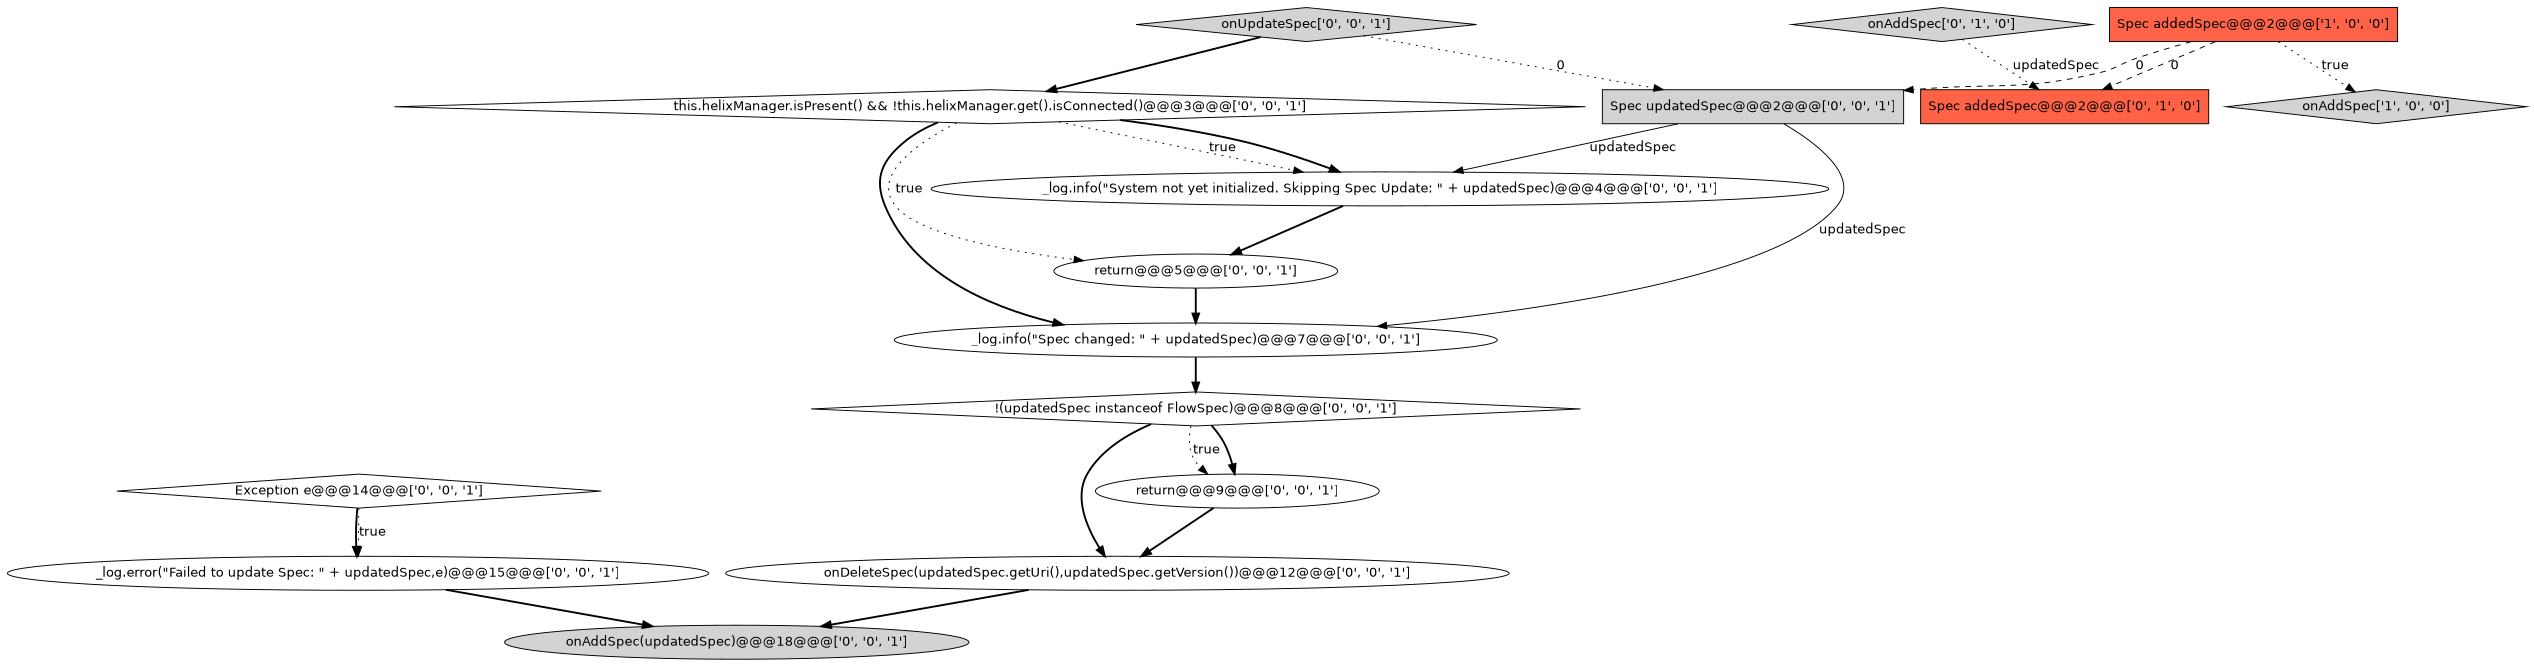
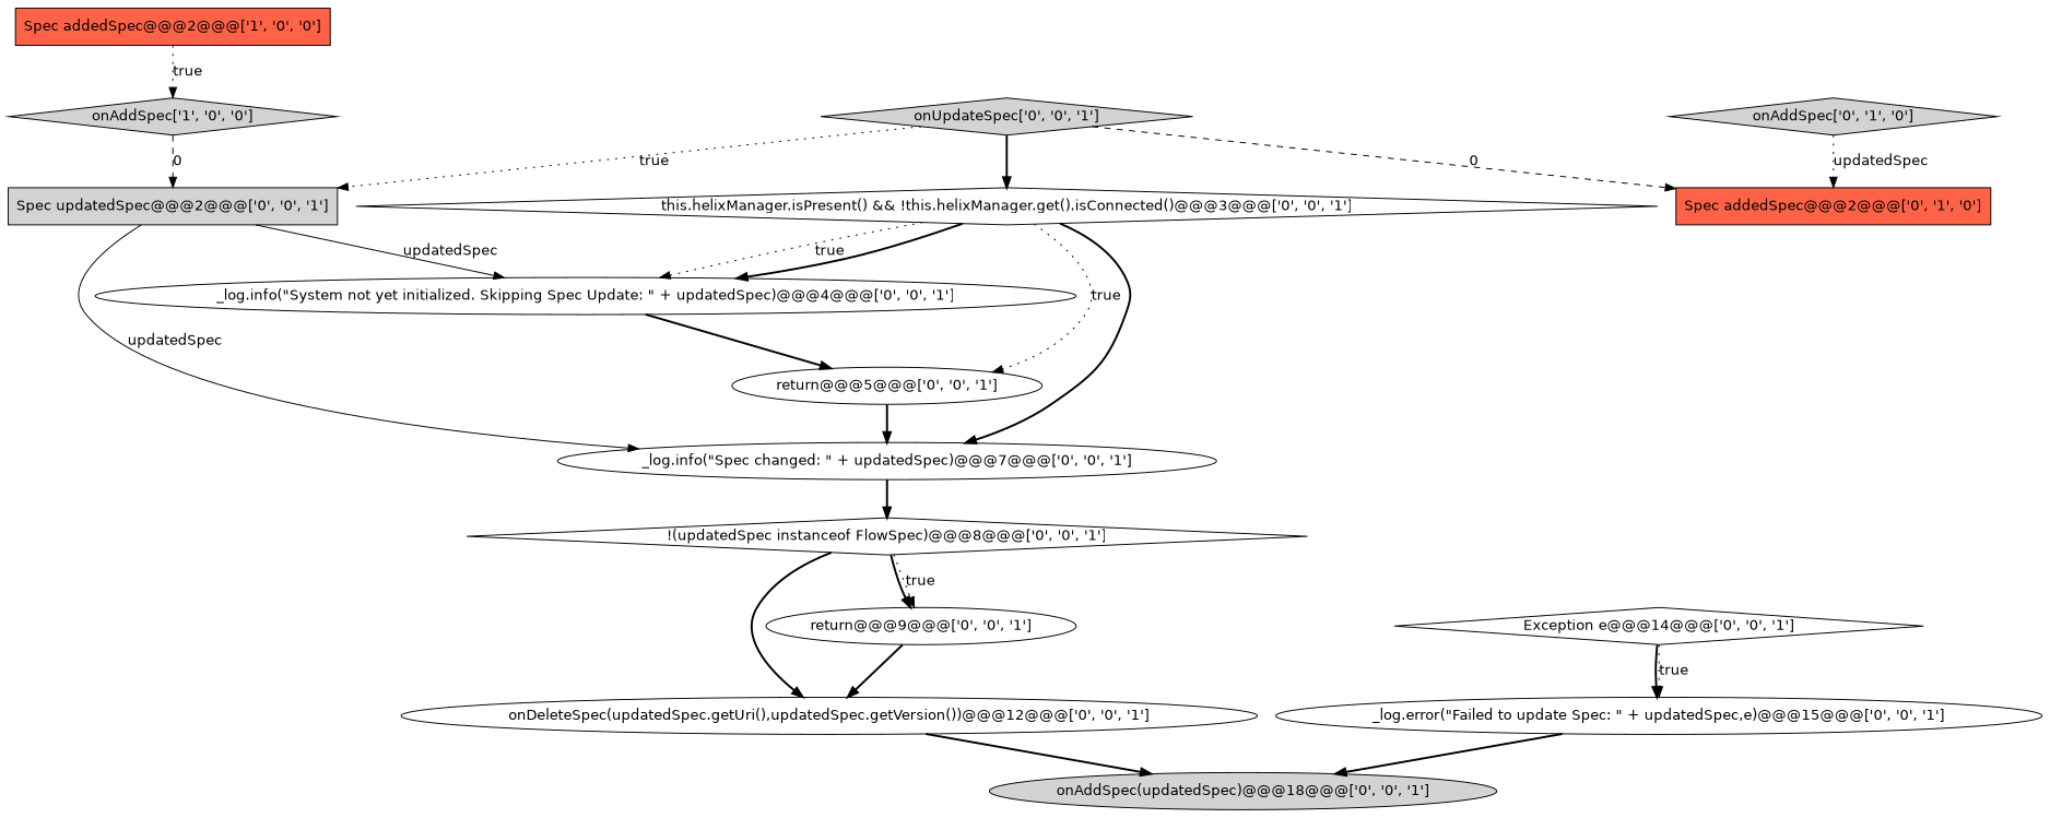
  digraph {
    fontname="DejaVu Sans"
    node [fillcolor=white fontname="DejaVu Sans" shape=ellipse style=filled]
    edge [fontname="DejaVu Sans" style=bold]
    n1 [fillcolor=lightgray label="Spec updatedSpec@@@2@@@['0', '0', '1']" shape=box]
    n2 [label="_log.info(\"Spec changed: \" + updatedSpec)@@@7@@@['0', '0', '1']"]
    n3 [label="_log.info(\"System not yet initialized. Skipping Spec Update: \" + updatedSpec)@@@4@@@['0', '0', '1']"]
    n4 [label="!(updatedSpec instanceof FlowSpec)@@@8@@@['0', '0', '1']" shape=diamond]
    n5 [fillcolor=lightgray label="onAddSpec(updatedSpec)@@@18@@@['0', '0', '1']"]
    n6 [label="return@@@5@@@['0', '0', '1']"]
    n7 [label="onDeleteSpec(updatedSpec.getUri(),updatedSpec.getVersion())@@@12@@@['0', '0', '1']"]
    n8 [label="return@@@9@@@['0', '0', '1']"]
    n9 [fillcolor=lightgray label="onUpdateSpec['0', '0', '1']" shape=diamond]
    n10 [label="this.helixManager.isPresent() && !this.helixManager.get().isConnected()@@@3@@@['0', '0', '1']" shape=diamond]
    n11 [fillcolor=tomato label="Spec addedSpec@@@2@@@['1', '0', '0']" shape=box]
    n12 [fillcolor=tomato label="Spec addedSpec@@@2@@@['0', '1', '0']" shape=box]
    n13 [fillcolor=lightgray label="onAddSpec['1', '0', '0']" shape=diamond]
    n14 [fillcolor=lightgray label="onAddSpec['0', '1', '0']" shape=diamond]
    n15 [label="_log.error(\"Failed to update Spec: \" + updatedSpec,e)@@@15@@@['0', '0', '1']"]
    n16 [label="Exception e@@@14@@@['0', '0', '1']" shape=diamond]
    n1 -> n2 [label=updatedSpec style=solid]
    n1 -> n3 [label=updatedSpec style=solid]
    n2 -> n4
    n3 -> n6
    n4 -> n7
    n4 -> n8
    n4 -> n8 [label=true style=dotted]
    n6 -> n2
    n7 -> n5
    n8 -> n7
-   n9 -> n1 [label=0 style=dotted]
+   n9 -> n1 [label=true style=dotted]
    n9 -> n10
    n10 -> n2
    n10 -> n3 [label=true style=dotted]
    n10 -> n3
    n10 -> n6 [label=true style=dotted]
-   n11 -> n1 [label=0 style=dashed]
-   n11 -> n12 [label=0 style=dashed]
+   n13 -> n1 [label=0 style=dashed]
+   n9 -> n12 [label=0 style=dashed]
    n11 -> n13 [label=true style=dotted]
    n14 -> n12 [label=updatedSpec style=dotted]
    n15 -> n5
    n16 -> n15
    n16 -> n15 [label=true style=dotted]
  }
